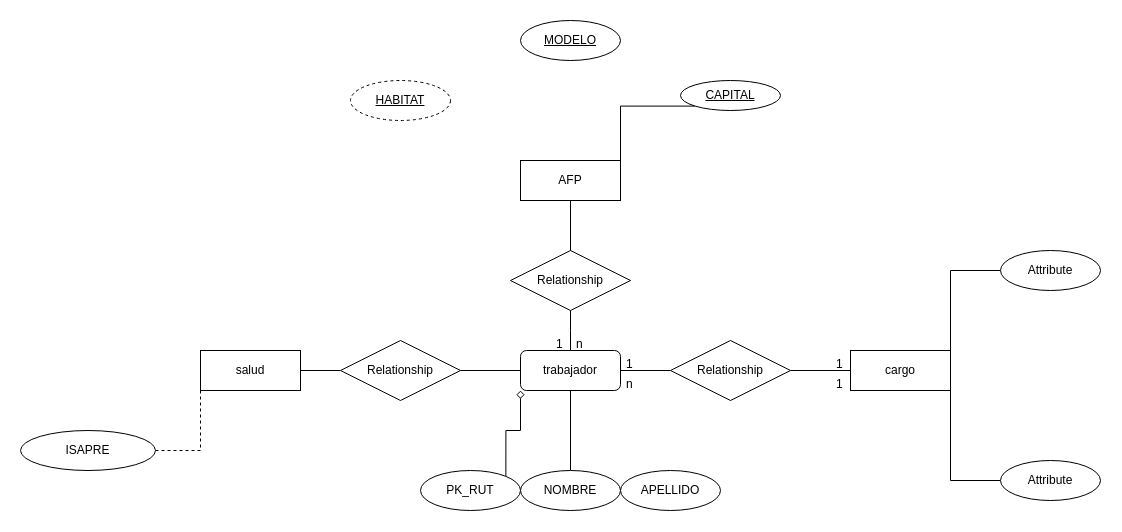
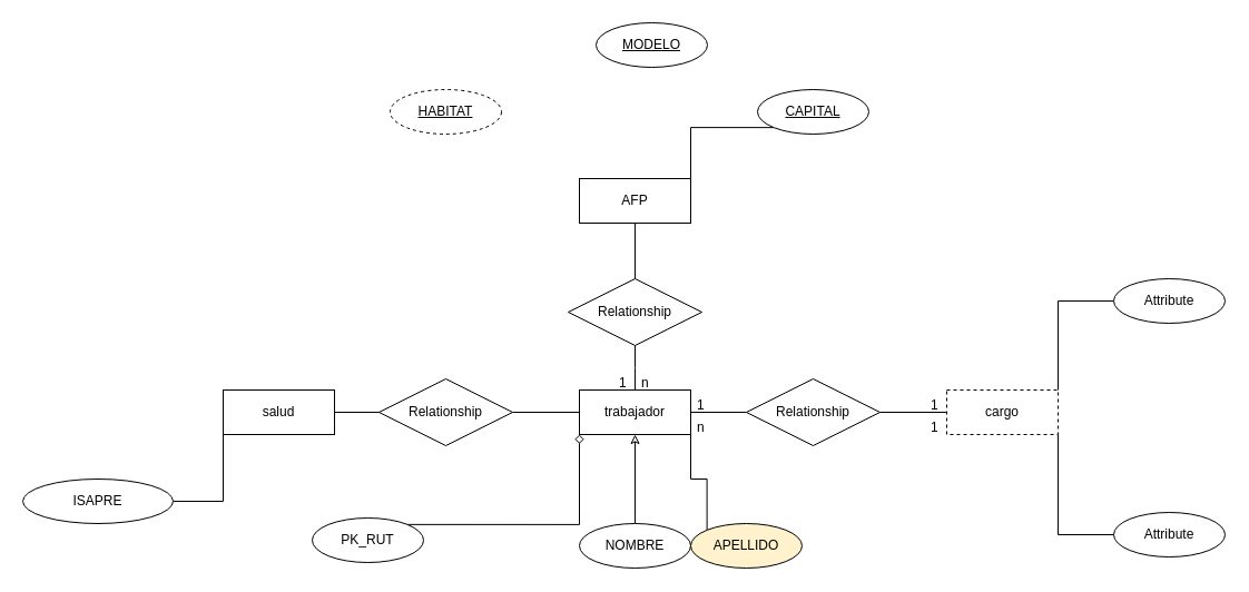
  <mxCell id="0" />
  <mxCell id="1" parent="0" />
- <mxCell id="2" value="cargo" style="whiteSpace=wrap;html=1;align=center;" vertex="1" parent="1"><mxGeometry x="850" y="350" width="100" height="40" as="geometry" /></mxCell>
+ <mxCell id="2" value="cargo" style="whiteSpace=wrap;html=1;align=center;dashed=1;" vertex="1" parent="1"><mxGeometry x="850" y="350" width="100" height="40" as="geometry" /></mxCell>
  <mxCell id="3" value="AFP" style="whiteSpace=wrap;html=1;align=center;" vertex="1" parent="1"><mxGeometry x="520" y="160" width="100" height="40" as="geometry" /></mxCell>
- <mxCell id="4" value="trabajador" style="whiteSpace=wrap;html=1;align=center;rounded=1;" vertex="1" parent="1"><mxGeometry x="520" y="350" width="100" height="40" as="geometry" /></mxCell>
+ <mxCell id="4" value="trabajador" style="whiteSpace=wrap;html=1;align=center;" vertex="1" parent="1"><mxGeometry x="520" y="350" width="100" height="40" as="geometry" /></mxCell>
  <mxCell id="5" value="Relationship" style="shape=rhombus;perimeter=rhombusPerimeter;whiteSpace=wrap;html=1;align=center;" vertex="1" parent="1"><mxGeometry x="340" y="340" width="120" height="60" as="geometry" /></mxCell>
  <mxCell id="6" value="Relationship" style="shape=rhombus;perimeter=rhombusPerimeter;whiteSpace=wrap;html=1;align=center;" vertex="1" parent="1"><mxGeometry x="670" y="340" width="120" height="60" as="geometry" /></mxCell>
  <mxCell id="7" value="Relationship" style="shape=rhombus;perimeter=rhombusPerimeter;whiteSpace=wrap;html=1;align=center;" vertex="1" parent="1"><mxGeometry x="510" y="250" width="120" height="60" as="geometry" /></mxCell>
  <mxCell id="8" value="" style="endArrow=none;html=1;rounded=0;exitX=1;exitY=0.5;exitDx=0;exitDy=0;entryX=0;entryY=0.5;entryDx=0;entryDy=0;" edge="1" parent="1" source="5" target="4"><mxGeometry relative="1" as="geometry"><mxPoint x="500" y="400" as="sourcePoint" /><mxPoint x="550" y="390" as="targetPoint" /></mxGeometry></mxCell>
  <mxCell id="9" value="" style="endArrow=none;html=1;rounded=0;entryX=0;entryY=0.5;entryDx=0;entryDy=0;" edge="1" parent="1" source="4" target="6"><mxGeometry relative="1" as="geometry"><mxPoint x="470" y="380" as="sourcePoint" /><mxPoint x="530" y="380" as="targetPoint" /><Array as="points" /></mxGeometry></mxCell>
  <mxCell id="10" value="" style="endArrow=none;html=1;rounded=0;exitX=1;exitY=0.5;exitDx=0;exitDy=0;entryX=0;entryY=0.5;entryDx=0;entryDy=0;" edge="1" parent="1" source="6" target="2"><mxGeometry relative="1" as="geometry"><mxPoint x="850" y="360" as="sourcePoint" /><mxPoint x="920" y="360" as="targetPoint" /><Array as="points" /></mxGeometry></mxCell>
  <mxCell id="11" value="" style="endArrow=none;html=1;rounded=0;exitX=1;exitY=0.5;exitDx=0;exitDy=0;entryX=0;entryY=0.5;entryDx=0;entryDy=0;" edge="1" parent="1" source="15" target="5"><mxGeometry relative="1" as="geometry"><mxPoint x="200" y="369.72" as="sourcePoint" /><mxPoint x="310" y="369.72" as="targetPoint" /></mxGeometry></mxCell>
  <mxCell id="12" value="" style="endArrow=none;html=1;rounded=0;exitX=0.5;exitY=1;exitDx=0;exitDy=0;entryX=0.5;entryY=0;entryDx=0;entryDy=0;" edge="1" parent="1" source="7" target="4"><mxGeometry relative="1" as="geometry"><mxPoint x="530" y="339.44" as="sourcePoint" /><mxPoint x="640" y="339.44" as="targetPoint" /><Array as="points"><mxPoint x="570" y="330" /></Array></mxGeometry></mxCell>
  <mxCell id="13" value="" style="endArrow=none;html=1;rounded=0;exitX=0.5;exitY=1;exitDx=0;exitDy=0;entryX=0.5;entryY=0;entryDx=0;entryDy=0;" edge="1" parent="1" source="3" target="7"><mxGeometry relative="1" as="geometry"><mxPoint x="580" y="320" as="sourcePoint" /><mxPoint x="580" y="360" as="targetPoint" /><Array as="points" /></mxGeometry></mxCell>
  <mxCell id="14" value="" style="endArrow=none;html=1;rounded=0;exitX=1;exitY=0.5;exitDx=0;exitDy=0;entryX=0;entryY=0.5;entryDx=0;entryDy=0;" edge="1" parent="1" target="15"><mxGeometry relative="1" as="geometry"><mxPoint x="200" y="369.72" as="sourcePoint" /><mxPoint x="290" y="370" as="targetPoint" /></mxGeometry></mxCell>
  <mxCell id="15" value="salud" style="whiteSpace=wrap;html=1;align=center;" vertex="1" parent="1"><mxGeometry x="200" y="350" width="100" height="40" as="geometry" /></mxCell>
  <mxCell id="16" style="edgeStyle=orthogonalEdgeStyle;rounded=0;orthogonalLoop=1;jettySize=auto;html=1;exitX=1;exitY=0;exitDx=0;exitDy=0;entryX=0;entryY=1;entryDx=0;entryDy=0;endArrow=diamond;endFill=0;" edge="1" parent="1" source="17" target="4"><mxGeometry relative="1" as="geometry" /></mxCell>
- <mxCell id="17" value="PK_RUT" style="ellipse;whiteSpace=wrap;html=1;align=center;" vertex="1" parent="1"><mxGeometry x="420" y="470" width="100" height="40" as="geometry" /></mxCell>
- <mxCell id="18" style="edgeStyle=orthogonalEdgeStyle;rounded=0;orthogonalLoop=1;jettySize=auto;html=1;exitX=0.5;exitY=0;exitDx=0;exitDy=0;entryX=0.5;entryY=1;entryDx=0;entryDy=0;endArrow=none;endFill=0;" edge="1" parent="1" source="19" target="4"><mxGeometry relative="1" as="geometry" /></mxCell>
+ <mxCell id="17" value="PK_RUT" style="ellipse;whiteSpace=wrap;html=1;align=center;" vertex="1" parent="1"><mxGeometry x="280" y="465" width="100" height="40" as="geometry" /></mxCell>
+ <mxCell id="18" style="edgeStyle=orthogonalEdgeStyle;rounded=0;orthogonalLoop=1;jettySize=auto;html=1;exitX=0.5;exitY=0;exitDx=0;exitDy=0;entryX=0.5;entryY=1;entryDx=0;entryDy=0;endArrow=classic;endFill=0;" edge="1" parent="1" source="19" target="4"><mxGeometry relative="1" as="geometry" /></mxCell>
  <mxCell id="19" value="NOMBRE" style="ellipse;whiteSpace=wrap;html=1;align=center;" vertex="1" parent="1"><mxGeometry x="520" y="470" width="100" height="40" as="geometry" /></mxCell>
- <mxCell id="21" value="APELLIDO" style="ellipse;whiteSpace=wrap;html=1;align=center;" vertex="1" parent="1"><mxGeometry x="620" y="470" width="100" height="40" as="geometry" /></mxCell>
+ <mxCell id="20" style="edgeStyle=orthogonalEdgeStyle;rounded=0;orthogonalLoop=1;jettySize=auto;html=1;exitX=0;exitY=0;exitDx=0;exitDy=0;entryX=1;entryY=1;entryDx=0;entryDy=0;endArrow=none;endFill=0;" edge="1" parent="1" source="21" target="4"><mxGeometry relative="1" as="geometry" /></mxCell>
+ <mxCell id="21" value="APELLIDO" style="ellipse;whiteSpace=wrap;html=1;align=center;fillColor=#fff2cc;" vertex="1" parent="1"><mxGeometry x="620" y="470" width="100" height="40" as="geometry" /></mxCell>
  <mxCell id="22" style="edgeStyle=orthogonalEdgeStyle;rounded=0;orthogonalLoop=1;jettySize=auto;html=1;exitX=0;exitY=1;exitDx=0;exitDy=0;entryX=1;entryY=0;entryDx=0;entryDy=0;endArrow=none;endFill=0;" edge="1" parent="1" source="23" target="3"><mxGeometry relative="1" as="geometry" /></mxCell>
- <mxCell id="23" value="CAPITAL" style="ellipse;whiteSpace=wrap;html=1;align=center;fontStyle=4;" vertex="1" parent="1"><mxGeometry x="680" y="80" width="100" height="30" as="geometry" /></mxCell>
- <mxCell id="24" value="MODELO" style="ellipse;whiteSpace=wrap;html=1;align=center;fontStyle=4;" vertex="1" parent="1"><mxGeometry x="520" y="20" width="100" height="40" as="geometry" /></mxCell>
+ <mxCell id="23" value="CAPITAL" style="ellipse;whiteSpace=wrap;html=1;align=center;fontStyle=4;" vertex="1" parent="1"><mxGeometry x="680" y="80" width="100" height="40" as="geometry" /></mxCell>
+ <mxCell id="24" value="MODELO" style="ellipse;whiteSpace=wrap;html=1;align=center;fontStyle=4;" vertex="1" parent="1"><mxGeometry x="535" y="20" width="100" height="40" as="geometry" /></mxCell>
  <mxCell id="25" value="HABITAT" style="ellipse;whiteSpace=wrap;html=1;align=center;fontStyle=4;dashed=1;" vertex="1" parent="1"><mxGeometry x="350" y="80" width="100" height="40" as="geometry" /></mxCell>
  <mxCell id="26" style="edgeStyle=orthogonalEdgeStyle;rounded=0;orthogonalLoop=1;jettySize=auto;html=1;exitX=0;exitY=0.5;exitDx=0;exitDy=0;entryX=1;entryY=0;entryDx=0;entryDy=0;strokeColor=default;align=center;verticalAlign=middle;fontFamily=Helvetica;fontSize=11;fontColor=default;labelBackgroundColor=default;endArrow=none;endFill=0;" edge="1" parent="1" source="27" target="2"><mxGeometry relative="1" as="geometry" /></mxCell>
  <mxCell id="27" value="Attribute" style="ellipse;whiteSpace=wrap;html=1;align=center;" vertex="1" parent="1"><mxGeometry x="1000" y="250" width="100" height="40" as="geometry" /></mxCell>
- <mxCell id="28" style="edgeStyle=orthogonalEdgeStyle;rounded=0;orthogonalLoop=1;jettySize=auto;html=1;exitX=1;exitY=0.5;exitDx=0;exitDy=0;entryX=0;entryY=1;entryDx=0;entryDy=0;strokeColor=default;align=center;verticalAlign=middle;fontFamily=Helvetica;fontSize=11;fontColor=default;labelBackgroundColor=default;endArrow=none;endFill=0;dashed=1;" edge="1" parent="1" source="29" target="15"><mxGeometry relative="1" as="geometry" /></mxCell>
+ <mxCell id="28" style="edgeStyle=orthogonalEdgeStyle;rounded=0;orthogonalLoop=1;jettySize=auto;html=1;exitX=1;exitY=0.5;exitDx=0;exitDy=0;entryX=0;entryY=1;entryDx=0;entryDy=0;strokeColor=default;align=center;verticalAlign=middle;fontFamily=Helvetica;fontSize=11;fontColor=default;labelBackgroundColor=default;endArrow=none;endFill=0;" edge="1" parent="1" source="29" target="15"><mxGeometry relative="1" as="geometry" /></mxCell>
  <mxCell id="29" value="ISAPRE" style="ellipse;whiteSpace=wrap;html=1;align=center;" vertex="1" parent="1"><mxGeometry x="20" y="430" width="135" height="40" as="geometry" /></mxCell>
  <mxCell id="30" style="edgeStyle=orthogonalEdgeStyle;rounded=0;orthogonalLoop=1;jettySize=auto;html=1;exitX=0;exitY=0.5;exitDx=0;exitDy=0;entryX=1;entryY=1;entryDx=0;entryDy=0;strokeColor=default;align=center;verticalAlign=middle;fontFamily=Helvetica;fontSize=11;fontColor=default;labelBackgroundColor=default;endArrow=none;endFill=0;" edge="1" parent="1" source="31" target="2"><mxGeometry relative="1" as="geometry" /></mxCell>
  <mxCell id="31" value="Attribute" style="ellipse;whiteSpace=wrap;html=1;align=center;" vertex="1" parent="1"><mxGeometry x="1000" y="460" width="100" height="40" as="geometry" /></mxCell>
  <mxCell id="32" value="1" style="text;strokeColor=none;fillColor=none;spacingLeft=4;spacingRight=4;overflow=hidden;rotatable=0;points=[[0,0.5],[1,0.5]];portConstraint=eastwest;fontSize=12;whiteSpace=wrap;html=1;" vertex="1" parent="1"><mxGeometry x="620" y="350" width="20" height="20" as="geometry" /></mxCell>
  <mxCell id="33" value="" style="endArrow=none;html=1;rounded=0;exitX=1;exitY=0.5;exitDx=0;exitDy=0;entryX=0;entryY=0.5;entryDx=0;entryDy=0;" edge="1" parent="1" source="4" target="34"><mxGeometry relative="1" as="geometry"><mxPoint x="620" y="370" as="sourcePoint" /><mxPoint x="670" y="370" as="targetPoint" /><Array as="points" /></mxGeometry></mxCell>
  <mxCell id="34" value="n" style="text;strokeColor=none;fillColor=none;spacingLeft=4;spacingRight=4;overflow=hidden;rotatable=0;points=[[0,0.5],[1,0.5]];portConstraint=eastwest;fontSize=12;whiteSpace=wrap;html=1;" vertex="1" parent="1"><mxGeometry x="620" y="370" width="20" height="20" as="geometry" /></mxCell>
  <mxCell id="35" style="edgeStyle=orthogonalEdgeStyle;rounded=0;orthogonalLoop=1;jettySize=auto;html=1;exitX=1;exitY=0.5;exitDx=0;exitDy=0;" edge="1" parent="1" source="34" target="34"><mxGeometry relative="1" as="geometry" /></mxCell>
  <mxCell id="36" value="1" style="text;strokeColor=none;fillColor=none;spacingLeft=4;spacingRight=4;overflow=hidden;rotatable=0;points=[[0,0.5],[1,0.5]];portConstraint=eastwest;fontSize=12;whiteSpace=wrap;html=1;" vertex="1" parent="1"><mxGeometry x="830" y="350" width="20" height="20" as="geometry" /></mxCell>
  <mxCell id="37" value="1" style="text;strokeColor=none;fillColor=none;spacingLeft=4;spacingRight=4;overflow=hidden;rotatable=0;points=[[0,0.5],[1,0.5]];portConstraint=eastwest;fontSize=12;whiteSpace=wrap;html=1;" vertex="1" parent="1"><mxGeometry x="830" y="370" width="20" height="20" as="geometry" /></mxCell>
  <mxCell id="38" value="1" style="text;strokeColor=none;fillColor=none;spacingLeft=4;spacingRight=4;overflow=hidden;rotatable=0;points=[[0,0.5],[1,0.5]];portConstraint=eastwest;fontSize=12;whiteSpace=wrap;html=1;" vertex="1" parent="1"><mxGeometry x="550" y="330" width="20" height="20" as="geometry" /></mxCell>
  <mxCell id="39" value="n" style="text;strokeColor=none;fillColor=none;spacingLeft=4;spacingRight=4;overflow=hidden;rotatable=0;points=[[0,0.5],[1,0.5]];portConstraint=eastwest;fontSize=12;whiteSpace=wrap;html=1;" vertex="1" parent="1"><mxGeometry x="570" y="330" width="20" height="20" as="geometry" /></mxCell>
